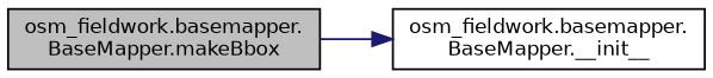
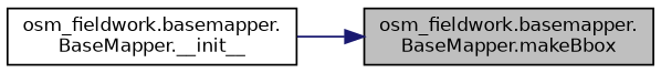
  digraph {
    rankdir=RL
    node [color=black fontname=Helvetica fontsize=10 shape=record style=filled]
    n1 [fillcolor=grey75 fontcolor=black height=0.2 label="osm_fieldwork.basemapper.\lBaseMapper.makeBbox" width=0.4]
    n2 [fillcolor=white height=0.2 label="osm_fieldwork.basemapper.\lBaseMapper.__init__" width=0.4]
-   n2 -> n1 [color=midnightblue dir=back fontname=Helvetica fontsize=10 labelfontname=Helvetica labelfontsize=10 style=solid]
+   n1 -> n2 [color=midnightblue dir=back fontname=Helvetica fontsize=10 labelfontname=Helvetica labelfontsize=10 style=solid]
  }
